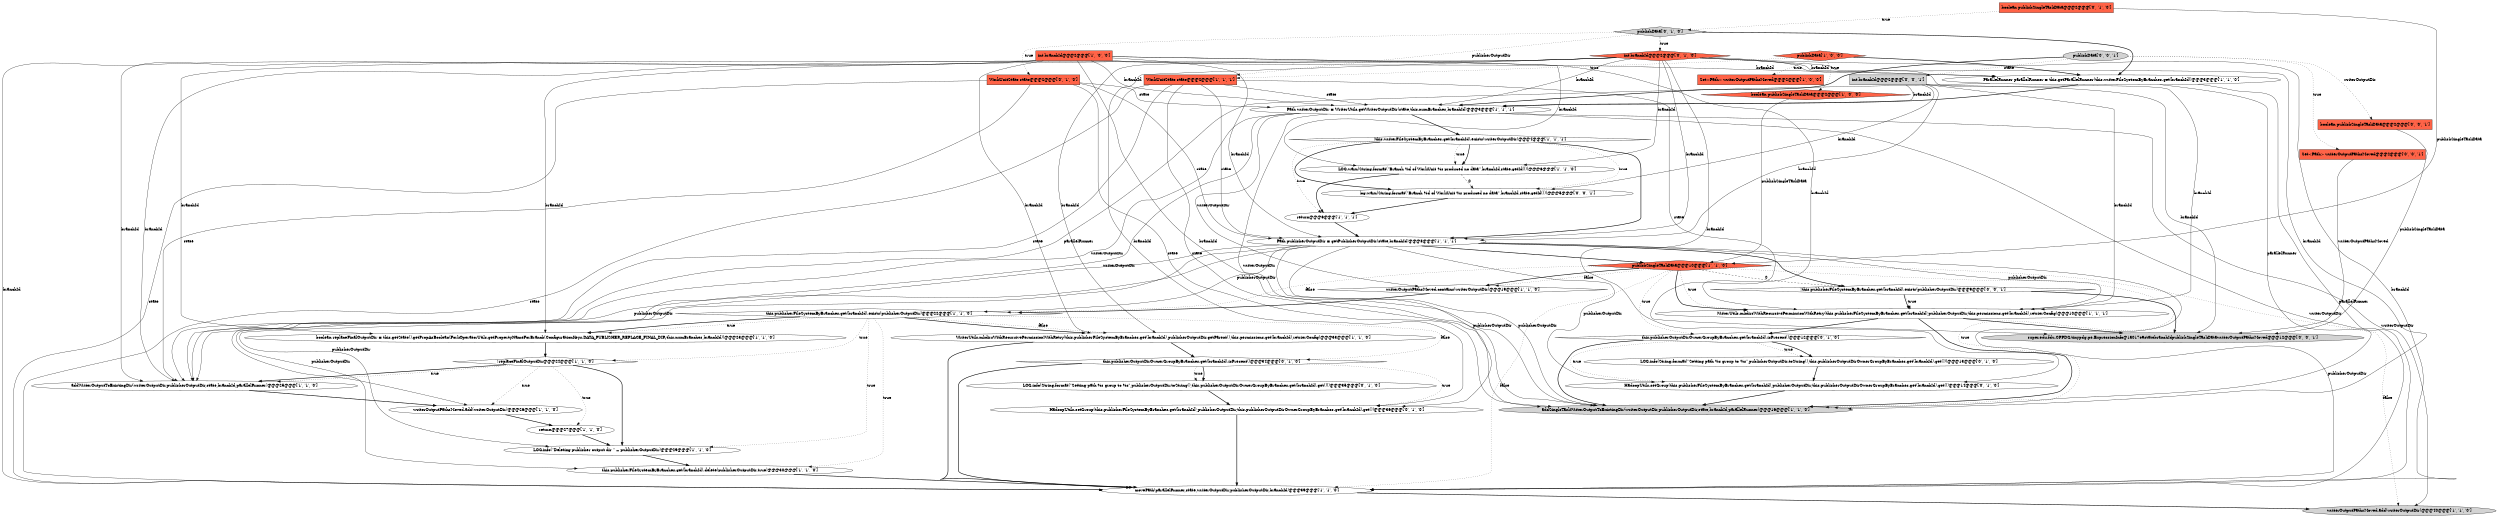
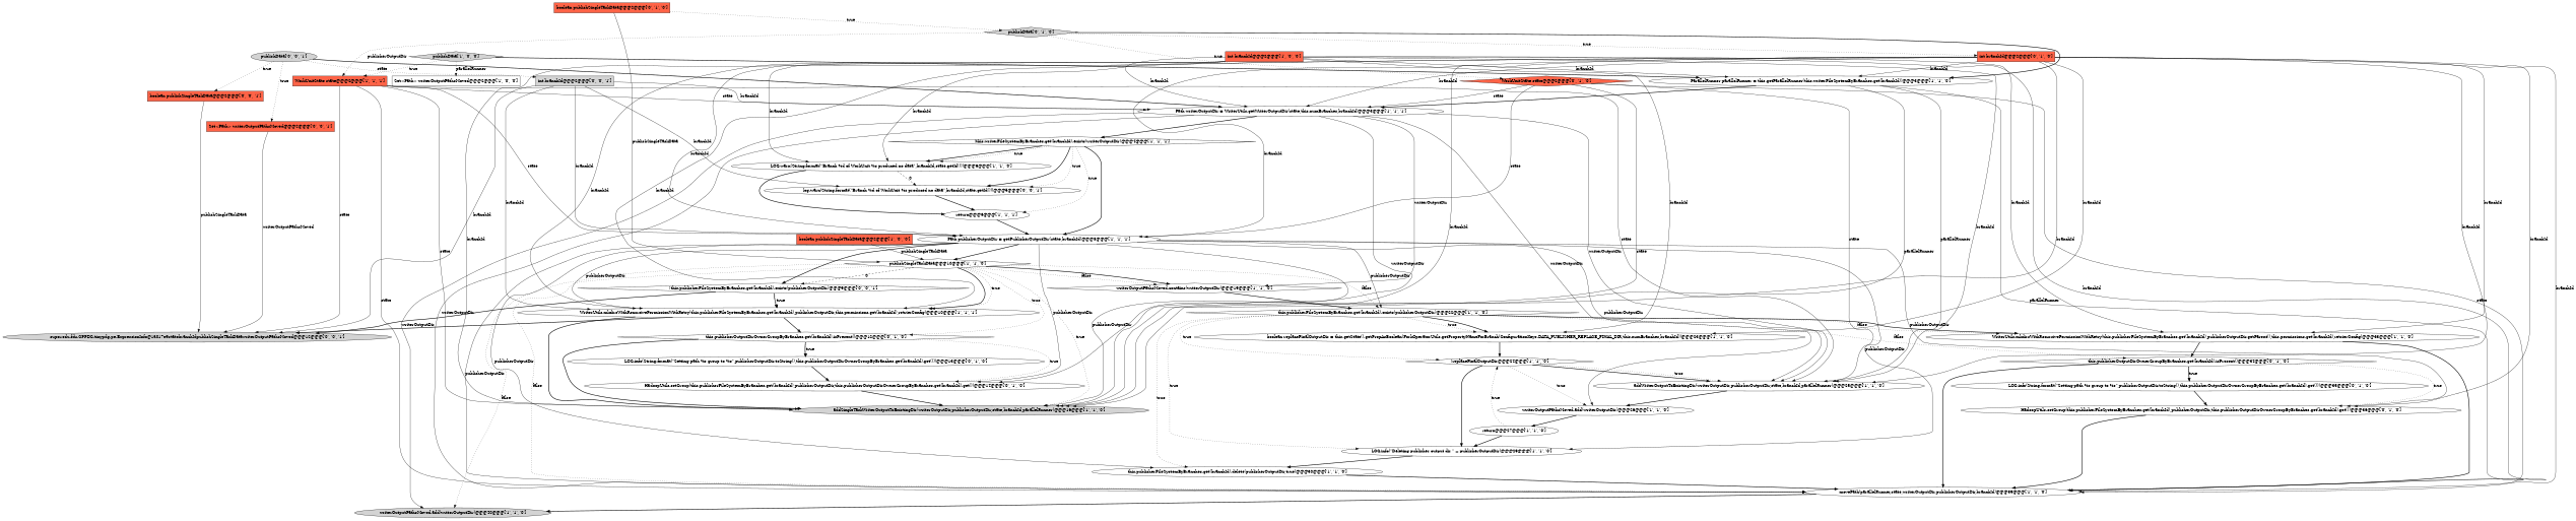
  digraph {
    node [fillcolor=white shape=ellipse style=filled]
    edge [style=solid]
    n1 [label="this.publisherFileSystemByBranches.get(branchId).exists(publisherOutputDir)@@@22@@@['1', '1', '0']" shape=diamond]
    n2 [label="LOG.info(\"Deleting publisher output dir \" + publisherOutputDir)@@@29@@@['1', '1', '0']"]
    n3 [label="this.publisherFileSystemByBranches.get(branchId).delete(publisherOutputDir,true)@@@30@@@['1', '1', '0']"]
    n4 [label="WriterUtils.mkdirsWithRecursivePermissionWithRetry(this.publisherFileSystemByBranches.get(branchId),publisherOutputDir.getParent(),this.permissions.get(branchId),retrierConfig)@@@33@@@['1', '1', '0']"]
    n5 [label="boolean replaceFinalOutputDir = this.getState().getPropAsBoolean(ForkOperatorUtils.getPropertyNameForBranch(ConfigurationKeys.DATA_PUBLISHER_REPLACE_FINAL_DIR,this.numBranches,branchId))@@@23@@@['1', '1', '0']"]
    n6 [label="this.publisherOutputDirOwnerGroupByBranches.get(branchId).isPresent()@@@34@@@['0', '1', '0']" shape=diamond]
    n7 [label="!replaceFinalOutputDir@@@24@@@['1', '1', '0']" shape=diamond]
    n8 [fillcolor=lightgray label="addSingleTaskWriterOutputToExistingDir(writerOutputDir,publisherOutputDir,state,branchId,parallelRunner)@@@16@@@['1', '1', '0']"]
    n9 [label="ParallelRunner parallelRunner = this.getParallelRunner(this.writerFileSystemByBranches.get(branchId))@@@3@@@['1', '1', '0']"]
    n10 [label="addWriterOutputToExistingDir(writerOutputDir,publisherOutputDir,state,branchId,parallelRunner)@@@25@@@['1', '1', '0']"]
    n11 [label="movePath(parallelRunner,state,writerOutputDir,publisherOutputDir,branchId)@@@39@@@['1', '1', '0']"]
    n12 [label="Path writerOutputDir = WriterUtils.getWriterOutputDir(state,this.numBranches,branchId)@@@3@@@['1', '1', '1']"]
    n13 [label="writerOutputPathsMoved.add(writerOutputDir)@@@26@@@['1', '1', '0']"]
    n14 [fillcolor=lightgray label="writerOutputPathsMoved.add(writerOutputDir)@@@40@@@['1', '1', '0']"]
    n15 [label="writerOutputPathsMoved.contains(writerOutputDir)@@@19@@@['1', '1', '0']" shape=diamond]
    n16 [label="!this.writerFileSystemByBranches.get(branchId).exists(writerOutputDir)@@@4@@@['1', '1', '1']" shape=diamond]
    n17 [label="return@@@27@@@['1', '1', '0']"]
    n18 [label="this.publisherOutputDirOwnerGroupByBranches.get(branchId).isPresent()@@@12@@@['0', '1', '0']" shape=diamond]
    n19 [label="LOG.info(String.format(\"Setting path %s group to %s\",publisherOutputDir.toString(),this.publisherOutputDirOwnerGroupByBranches.get(branchId).get()))@@@13@@@['0', '1', '0']"]
    n20 [label="HadoopUtils.setGroup(this.publisherFileSystemByBranches.get(branchId),publisherOutputDir,this.publisherOutputDirOwnerGroupByBranches.get(branchId).get())@@@14@@@['0', '1', '0']"]
-   n21 [fillcolor=tomato label="publishData['1', '0', '0']" shape=diamond]
+   n21 [fillcolor=lightgray label="publishData['1', '0', '0']" shape=diamond]
    n22 [fillcolor=tomato label="WorkUnitState state@@@2@@@['1', '1', '1']" shape=box]
-   n23 [fillcolor=tomato label="boolean publishSingleTaskData@@@2@@@['1', '0', '0']" shape=diamond]
-   n24 [fillcolor=tomato label="Set<Path> writerOutputPathsMoved@@@2@@@['1', '0', '0']" shape=box]
+   n23 [fillcolor=tomato label="boolean publishSingleTaskData@@@2@@@['1', '0', '0']" shape=box]
+   n24 [label="Set<Path> writerOutputPathsMoved@@@2@@@['1', '0', '0']" shape=box]
    n25 [label="Path publisherOutputDir = getPublisherOutputDir(state,branchId)@@@8@@@['1', '1', '1']"]
    n26 [fillcolor=lightgray label="super.edu.fdu.CPPDG.tinypdg.pe.ExpressionInfo@1a017e9statebranchIdpublishSingleTaskDatawriterOutputPathsMoved@@@12@@@['0', '0', '1']"]
    n27 [fillcolor=tomato label="int branchId@@@2@@@['1', '0', '0']" shape=box]
    n28 [label="LOG.warn(String.format(\"Branch %d of WorkUnit %s produced no data\",branchId,state.getId()))@@@6@@@['1', '1', '0']"]
    n29 [label="WriterUtils.mkdirsWithRecursivePermissionWithRetry(this.publisherFileSystemByBranches.get(branchId),publisherOutputDir,this.permissions.get(branchId),retrierConfig)@@@10@@@['1', '1', '1']"]
-   n30 [fillcolor=tomato label="publishSingleTaskData@@@10@@@['1', '1', '0']" shape=diamond]
+   n30 [label="publishSingleTaskData@@@10@@@['1', '1', '0']" shape=diamond]
    n31 [fillcolor=lightgray label="publishData['0', '1', '0']" shape=diamond]
-   n32 [fillcolor=tomato label="int branchId@@@2@@@['0', '1', '0']" shape=diamond]
-   n33 [fillcolor=tomato label="WorkUnitState state@@@2@@@['0', '1', '0']" shape=box]
+   n32 [fillcolor=tomato label="int branchId@@@2@@@['0', '1', '0']" shape=box]
+   n33 [fillcolor=tomato label="WorkUnitState state@@@2@@@['0', '1', '0']" shape=diamond]
    n34 [fillcolor=tomato label="boolean publishSingleTaskData@@@2@@@['0', '1', '0']" shape=box]
    n35 [label="HadoopUtils.setGroup(this.publisherFileSystemByBranches.get(branchId),publisherOutputDir,this.publisherOutputDirOwnerGroupByBranches.get(branchId).get())@@@36@@@['0', '1', '0']"]
    n36 [label="!this.publisherFileSystemByBranches.get(branchId).exists(publisherOutputDir)@@@9@@@['0', '0', '1']" shape=diamond]
    n37 [label="LOG.info(String.format(\"Setting path %s group to %s\",publisherOutputDir.toString(),this.publisherOutputDirOwnerGroupByBranches.get(branchId).get()))@@@35@@@['0', '1', '0']"]
    n38 [label="log.warn(String.format(\"Branch %d of WorkUnit %s produced no data\",branchId,state.getId()))@@@5@@@['0', '0', '1']"]
    n39 [label="return@@@6@@@['1', '1', '1']"]
    n40 [fillcolor=tomato label="boolean publishSingleTaskData@@@2@@@['0', '0', '1']" shape=box]
    n41 [fillcolor=lightgray label="publishData['0', '0', '1']"]
    n42 [fillcolor=tomato label="Set<Path> writerOutputPathsMoved@@@2@@@['0', '0', '1']" shape=box]
    n43 [fillcolor=lightgray label="int branchId@@@2@@@['0', '0', '1']" shape=box]
    n1 -> n2 [label=true style=dotted]
    n1 -> n3 [label=true style=dotted]
    n1 -> n4 [style=bold]
    n1 -> n4 [label=false style=dotted]
    n1 -> n5 [label=true style=dotted]
    n1 -> n5 [style=bold]
    n1 -> n6 [label=false style=dotted]
    n1 -> n7 [label=true style=dotted]
    n2 -> n3 [style=bold]
    n3 -> n11 [style=bold]
    n4 -> n6 [style=bold]
    n4 -> n11 [style=bold]
    n5 -> n7 [style=bold]
    n6 -> n11 [style=bold]
    n6 -> n35 [label=true style=dotted]
    n6 -> n37 [style=bold]
    n6 -> n37 [label=true style=dotted]
    n7 -> n2 [style=bold]
    n7 -> n10 [style=bold]
    n7 -> n10 [label=true style=dotted]
    n7 -> n13 [label=true style=dotted]
-   n7 -> n17 [label=true style=dotted]
+   n17 -> n7 [label=true style=dotted]
    n9 -> n8 [label=parallelRunner]
    n9 -> n10 [label=parallelRunner]
    n9 -> n11 [label=parallelRunner]
    n9 -> n12 [style=bold]
    n10 -> n13 [style=bold]
    n11 -> n14 [style=bold]
    n12 -> n8 [label=writerOutputDir]
    n12 -> n10 [label=writerOutputDir]
    n12 -> n11 [label=writerOutputDir]
    n12 -> n13 [label=writerOutputDir]
    n12 -> n14 [label=writerOutputDir]
    n12 -> n15 [label=writerOutputDir]
    n12 -> n16 [style=bold]
    n13 -> n17 [style=bold]
    n15 -> n1 [style=bold]
    n16 -> n25 [style=bold]
    n16 -> n28 [style=bold]
    n16 -> n28 [label=true style=dotted]
    n16 -> n38 [label=true style=dotted]
    n16 -> n38 [style=bold]
    n16 -> n39 [label=true style=dotted]
    n17 -> n2 [style=bold]
    n18 -> n8 [style=bold]
    n18 -> n19 [label=true style=dotted]
    n18 -> n19 [style=bold]
    n18 -> n20 [label=true style=dotted]
    n19 -> n20 [style=bold]
    n20 -> n8 [style=bold]
    n21 -> n9 [style=bold]
    n21 -> n22 [label=true style=dotted]
-   n21 -> n23 [label=true style=dotted]
-   n21 -> n24 [label=true style=dotted]
+   n21 -> n24 [label=parallelRunner style=dotted]
    n22 -> n8 [label=state]
    n22 -> n10 [label=state]
    n22 -> n11 [label=state]
    n22 -> n12 [label=state]
    n22 -> n25 [label=state]
    n22 -> n26 [label=state]
    n23 -> n30 [label=publishSingleTaskData]
    n25 -> n1 [label=publisherOutputDir]
    n25 -> n2 [label=publisherOutputDir]
    n25 -> n3 [label=publisherOutputDir]
    n25 -> n8 [label=publisherOutputDir]
    n25 -> n10 [label=publisherOutputDir]
    n25 -> n11 [label=publisherOutputDir]
    n25 -> n20 [label=publisherOutputDir]
    n25 -> n29 [label=publisherOutputDir]
    n25 -> n30 [style=bold]
    n25 -> n35 [label=publisherOutputDir]
    n25 -> n36 [style=bold]
    n27 -> n4 [label=branchId]
    n27 -> n5 [label=branchId]
    n27 -> n8 [label=branchId]
    n27 -> n9 [label=branchId]
    n27 -> n10 [label=branchId]
    n27 -> n11 [label=branchId]
    n27 -> n12 [label=branchId]
    n27 -> n25 [label=branchId]
    n27 -> n28 [label=branchId]
    n27 -> n29 [label=branchId]
    n28 -> n38 [label=0 style=dashed]
    n28 -> n39 [style=bold]
    n29 -> n8 [style=bold]
    n29 -> n18 [style=bold]
    n29 -> n26 [style=bold]
    n30 -> n1 [label=false style=dotted]
    n30 -> n8 [label=true style=dotted]
    n30 -> n11 [label=false style=dotted]
    n30 -> n14 [label=false style=dotted]
    n30 -> n15 [label=false style=dotted]
    n30 -> n15 [style=bold]
    n30 -> n18 [label=true style=dotted]
    n30 -> n29 [style=bold]
    n30 -> n29 [label=true style=dotted]
    n30 -> n36 [label=0 style=dashed]
    n31 -> n9 [style=bold]
    n31 -> n22 [label=publisherOutputDir style=dotted]
-   n31 -> n32 [label=true style=dashed]
+   n31 -> n32 [label=true style=dotted]
    n31 -> n33 [label=true style=dotted]
    n32 -> n4 [label=branchId]
    n32 -> n5 [label=branchId]
    n32 -> n8 [label=branchId]
    n32 -> n9 [label=branchId]
    n32 -> n10 [label=branchId]
    n32 -> n11 [label=branchId]
    n32 -> n12 [label=branchId]
    n32 -> n20 [label=branchId]
    n32 -> n25 [label=branchId]
    n32 -> n28 [label=branchId]
    n32 -> n29 [label=branchId]
    n32 -> n35 [label=branchId]
    n33 -> n8 [label=state]
    n33 -> n10 [label=state]
    n33 -> n11 [label=state]
    n33 -> n12 [label=state]
    n33 -> n25 [label=state]
    n34 -> n30 [label=publishSingleTaskData]
    n34 -> n31 [label=true style=dotted]
    n35 -> n11 [style=bold]
    n36 -> n26 [style=bold]
    n36 -> n29 [style=bold]
    n36 -> n29 [label=true style=dotted]
    n37 -> n35 [style=bold]
    n38 -> n39 [style=bold]
    n39 -> n25 [style=bold]
    n40 -> n26 [label=publishSingleTaskData]
    n41 -> n12 [style=bold]
-   n41 -> n40 [label=writerOutputDir style=dotted]
+   n41 -> n40 [label=true style=dotted]
    n41 -> n42 [label=true style=dotted]
    n41 -> n43 [label=state style=dotted]
    n42 -> n26 [label=writerOutputPathsMoved]
    n43 -> n12 [label=branchId]
    n43 -> n25 [label=branchId]
    n43 -> n26 [label=branchId]
    n43 -> n29 [label=branchId]
    n43 -> n38 [label=branchId]
  }
